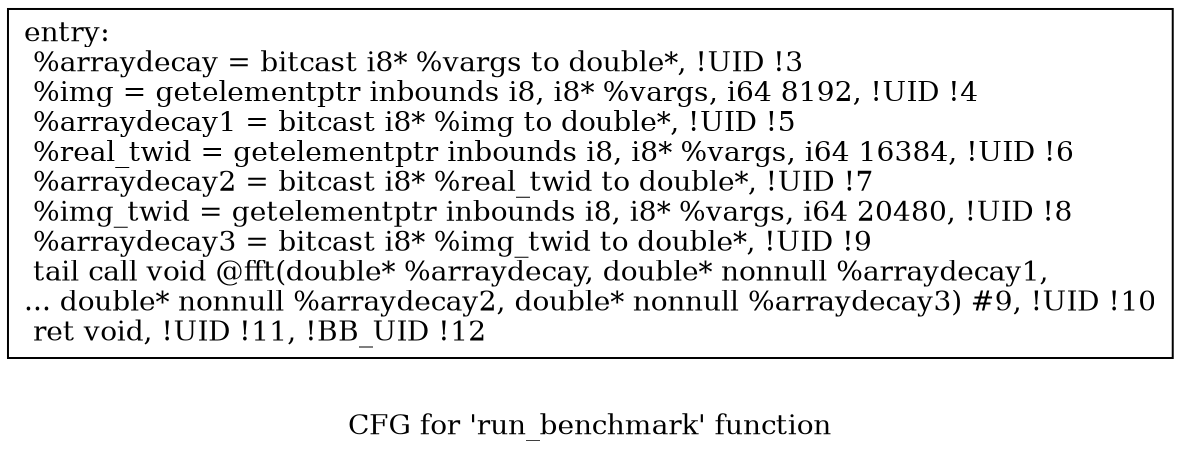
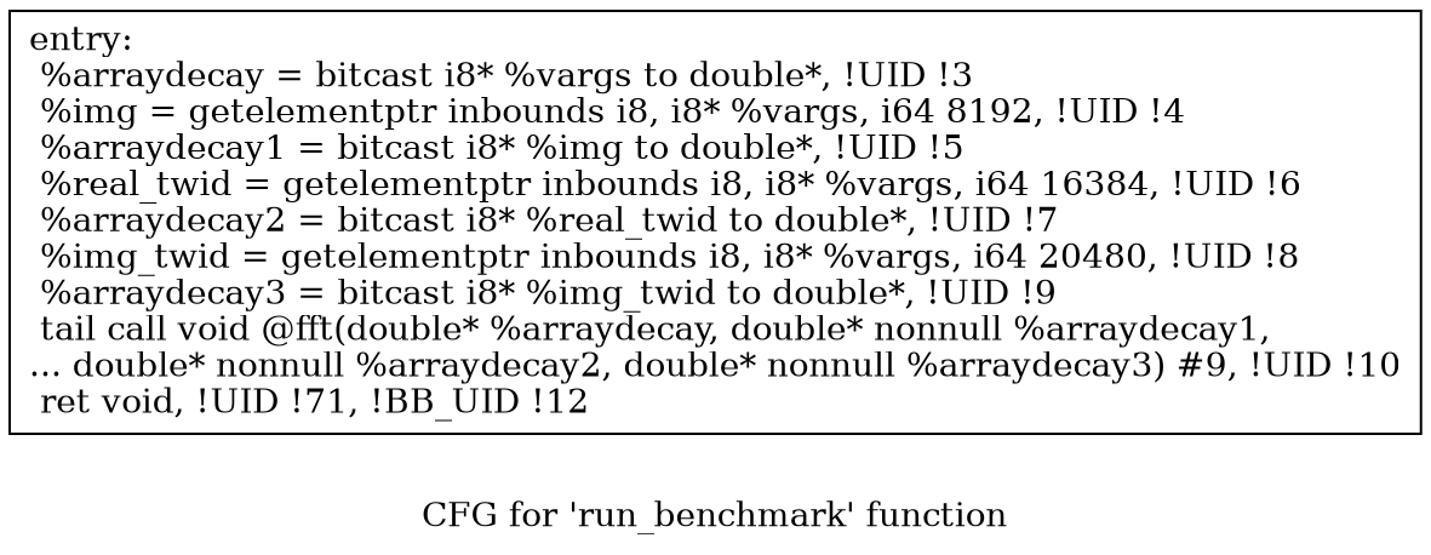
  digraph {
    label="CFG for 'run_benchmark' function"
-   n1 [label="{entry:\l  %arraydecay = bitcast i8* %vargs to double*, !UID !3\l  %img = getelementptr inbounds i8, i8* %vargs, i64 8192, !UID !4\l  %arraydecay1 = bitcast i8* %img to double*, !UID !5\l  %real_twid = getelementptr inbounds i8, i8* %vargs, i64 16384, !UID !6\l  %arraydecay2 = bitcast i8* %real_twid to double*, !UID !7\l  %img_twid = getelementptr inbounds i8, i8* %vargs, i64 20480, !UID !8\l  %arraydecay3 = bitcast i8* %img_twid to double*, !UID !9\l  tail call void @fft(double* %arraydecay, double* nonnull %arraydecay1,\l... double* nonnull %arraydecay2, double* nonnull %arraydecay3) #9, !UID !10\l  ret void, !UID !11, !BB_UID !12\l}" shape=record]
+   n1 [label="{entry:\l  %arraydecay = bitcast i8* %vargs to double*, !UID !3\l  %img = getelementptr inbounds i8, i8* %vargs, i64 8192, !UID !4\l  %arraydecay1 = bitcast i8* %img to double*, !UID !5\l  %real_twid = getelementptr inbounds i8, i8* %vargs, i64 16384, !UID !6\l  %arraydecay2 = bitcast i8* %real_twid to double*, !UID !7\l  %img_twid = getelementptr inbounds i8, i8* %vargs, i64 20480, !UID !8\l  %arraydecay3 = bitcast i8* %img_twid to double*, !UID !9\l  tail call void @fft(double* %arraydecay, double* nonnull %arraydecay1,\l... double* nonnull %arraydecay2, double* nonnull %arraydecay3) #9, !UID !10\l  ret void, !UID !71, !BB_UID !12\l}" shape=record]
  }
